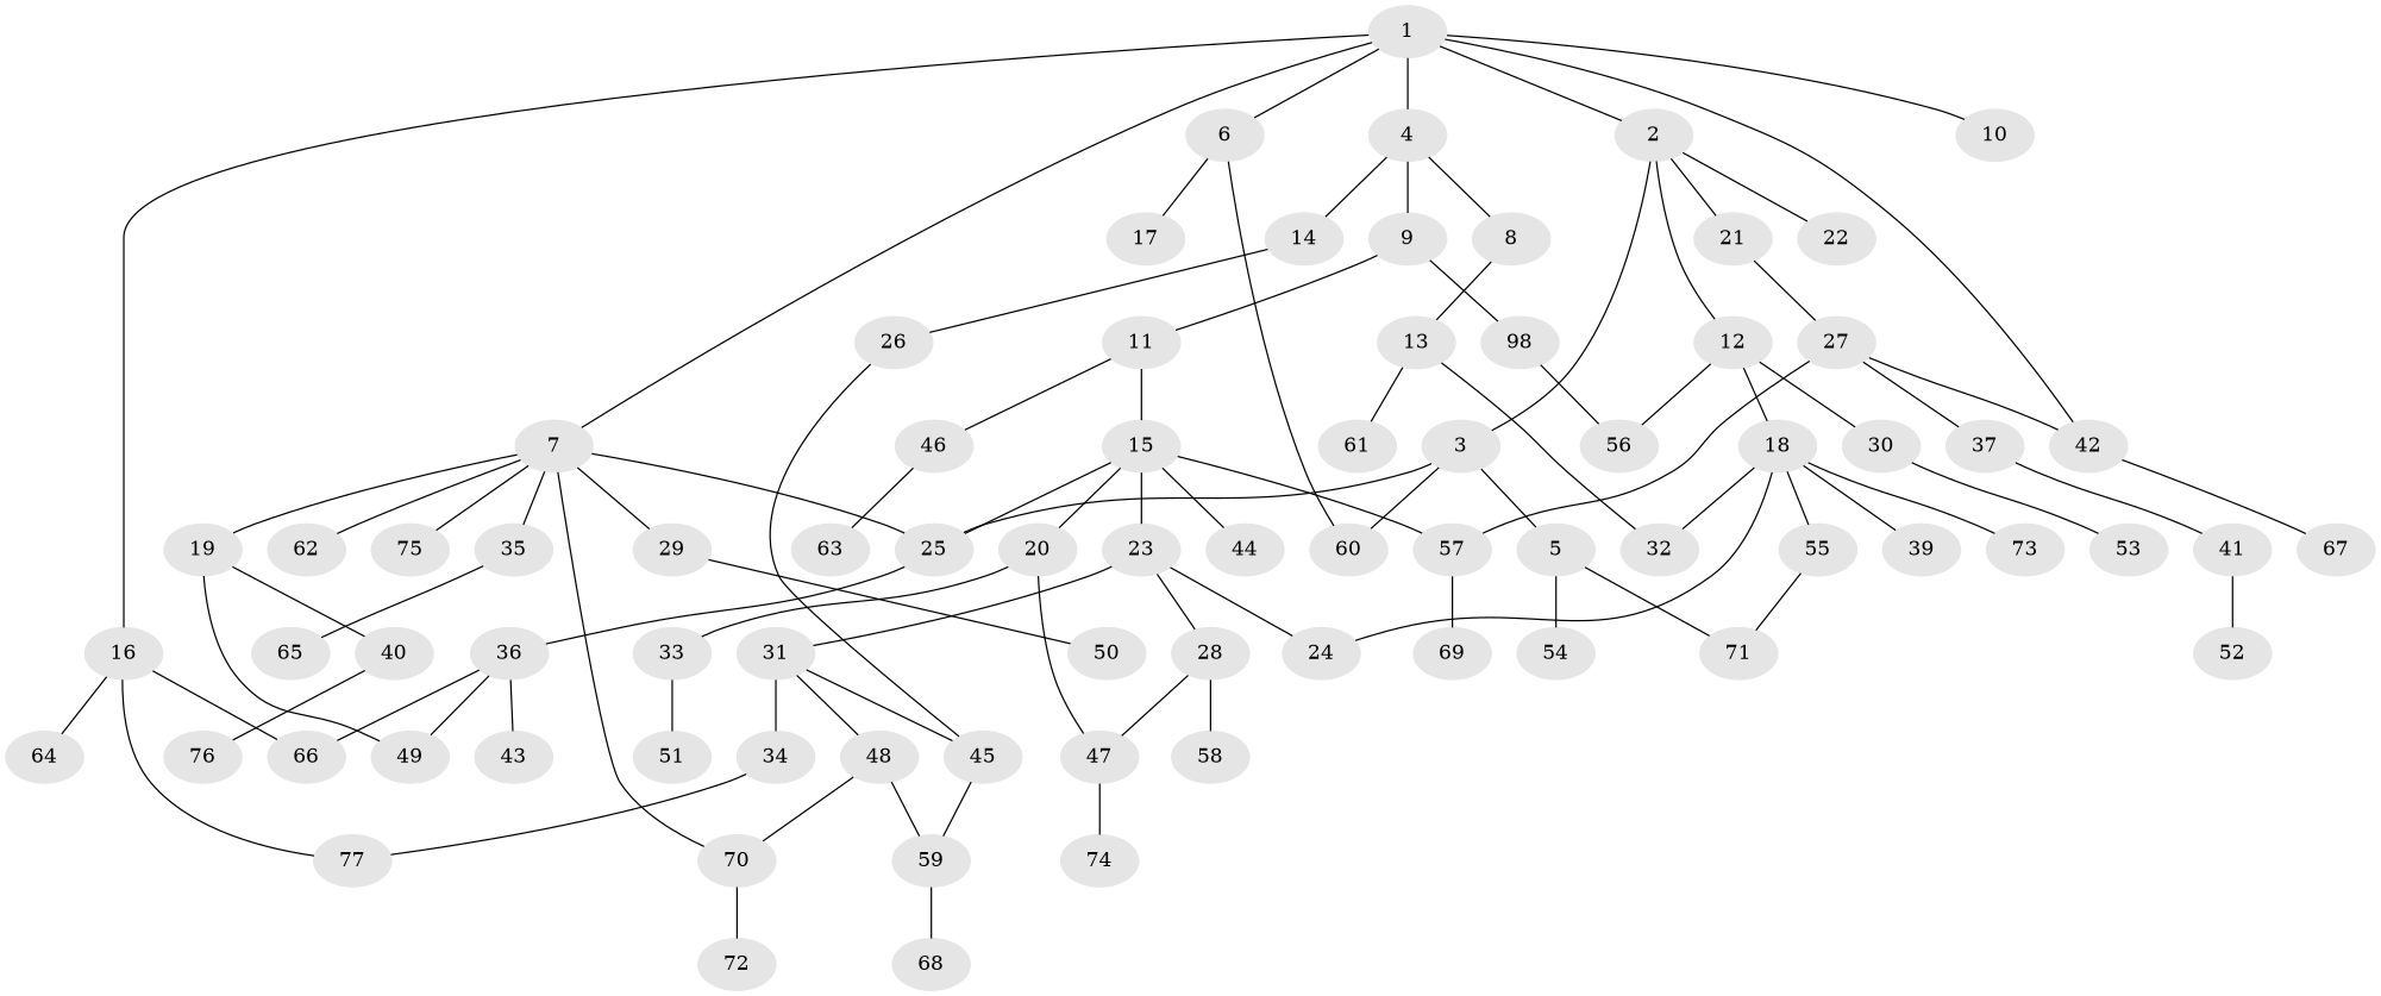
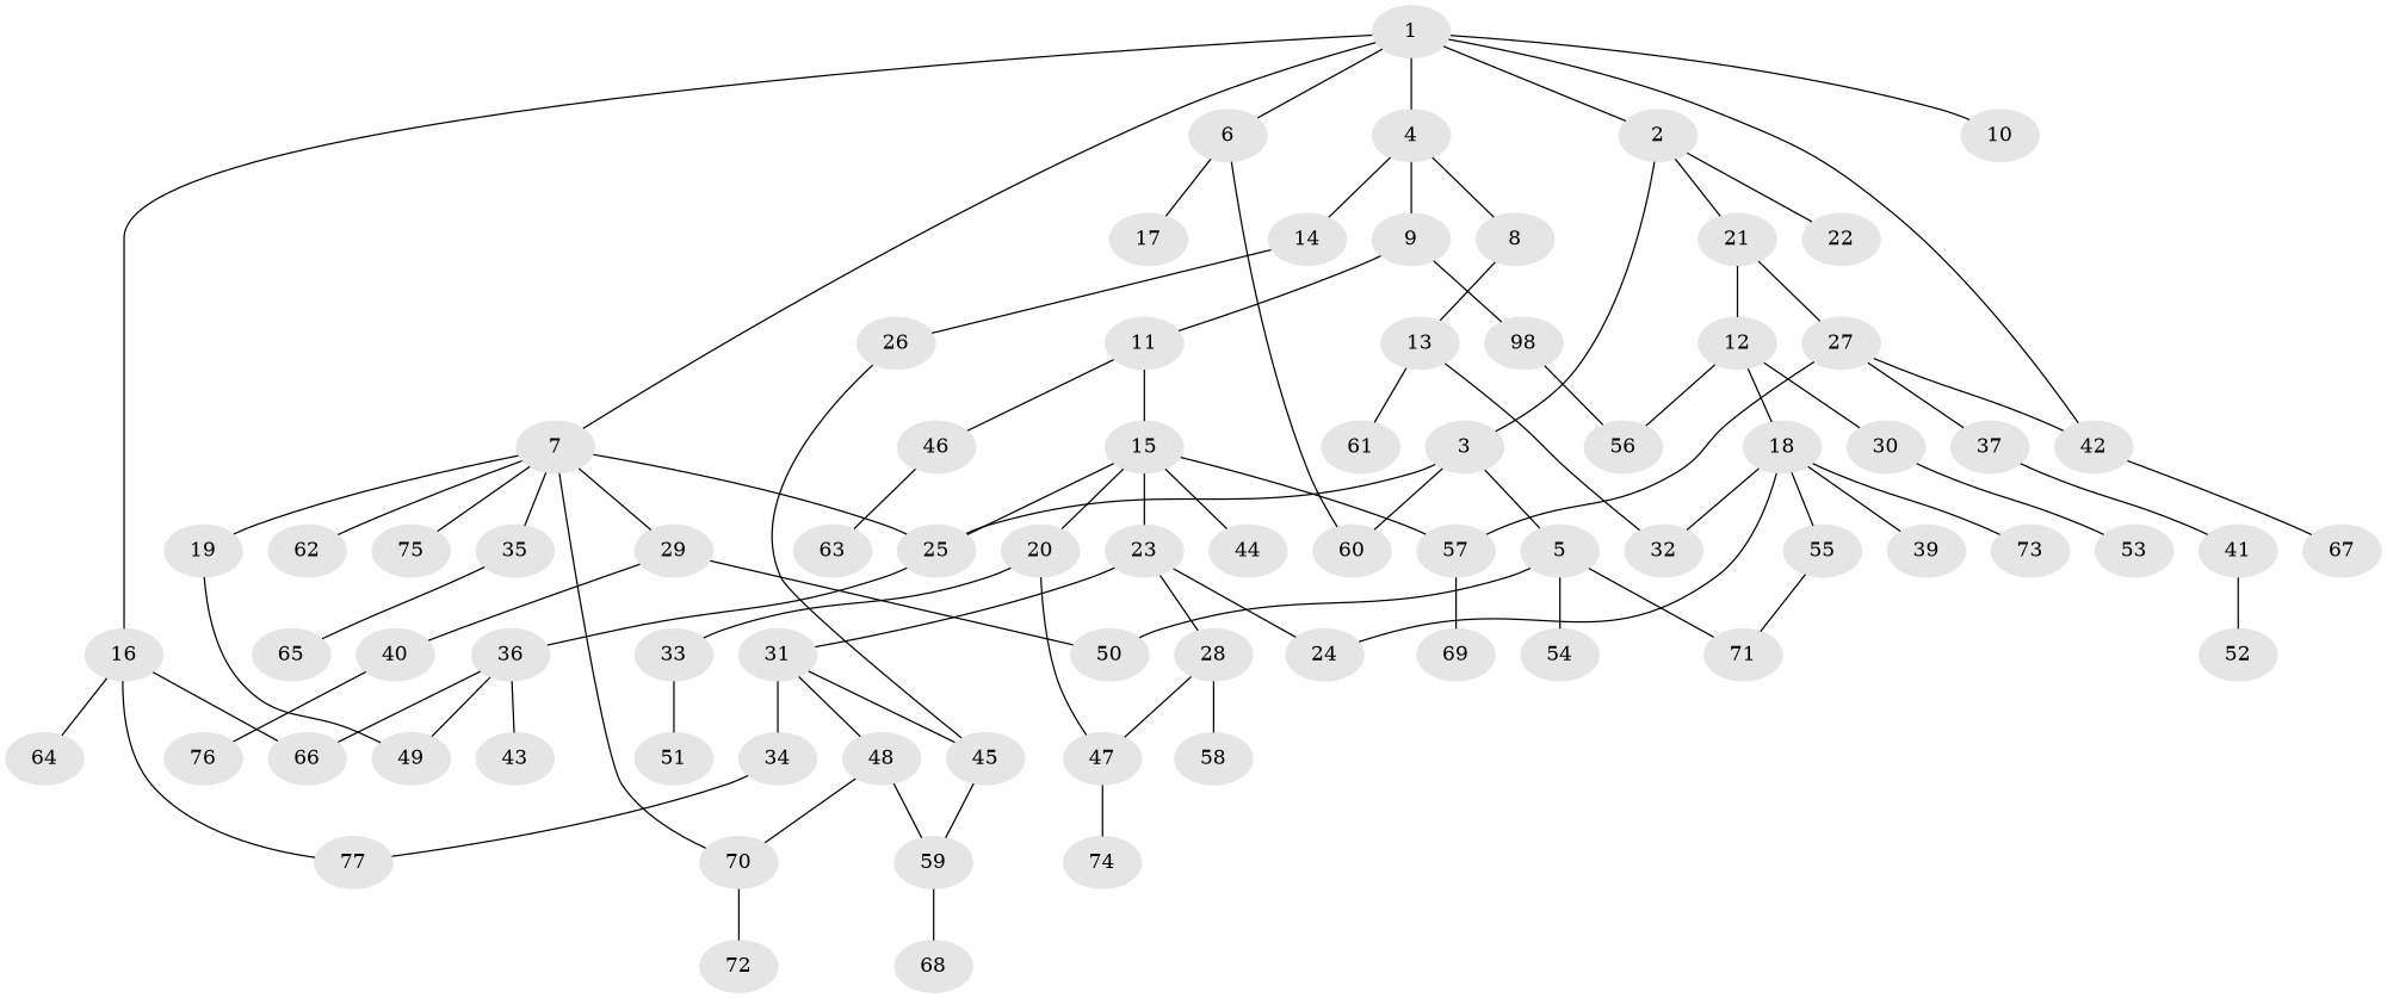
  graph {
    node [color=gray90 style=filled]
    1
    2
    4
    6
    7
    10
    16
    42
    3
    12
    21
    22
    8
    9
    14
    60
    17
    25
    19
    29
    35
    62
    70
    75
    64
    66
    77
    67
    5
    18
    30
    56
    27
    50
    54
    71
    36
    13
    11
    n40 [label=98]
    26
    40
    49
    65
    72
    32
    61
    15
    46
    20
    23
    44
    57
    63
    24
    39
    55
    73
    53
    45
    33
    47
    28
    31
    69
    76
    51
    74
    37
    58
    34
    48
    43
    59
    41
    52
    68
    1 -- 2
    1 -- 4
    1 -- 6
    1 -- 7
    1 -- 10
    1 -- 16
    1 -- 42
    2 -- 3
-   2 -- 12
+   21 -- 12
    2 -- 21
    2 -- 22
    4 -- 8
    4 -- 9
    4 -- 14
    6 -- 60
    6 -- 17
    7 -- 25
    7 -- 19
    7 -- 29
    7 -- 35
    7 -- 62
    7 -- 70
    7 -- 75
    16 -- 64
    16 -- 66
    16 -- 77
    42 -- 67
    3 -- 60
    3 -- 25
    3 -- 5
    12 -- 18
    12 -- 30
    12 -- 56
    21 -- 27
    8 -- 13
    9 -- 11
    9 -- n40
    14 -- 26
    25 -- 36
-   19 -- 40
+   29 -- 40
    19 -- 49
    29 -- 50
    35 -- 65
    70 -- 72
+   5 -- 50
    5 -- 54
    5 -- 71
    18 -- 32
    18 -- 24
    18 -- 39
    18 -- 55
    18 -- 73
    30 -- 53
    27 -- 42
    27 -- 57
    27 -- 37
    36 -- 66
    36 -- 49
    36 -- 43
    13 -- 32
    13 -- 61
    11 -- 15
    11 -- 46
    n40 -- 56
    26 -- 45
    40 -- 76
    15 -- 25
    15 -- 20
    15 -- 23
    15 -- 44
    15 -- 57
    46 -- 63
    20 -- 33
    20 -- 47
    23 -- 24
    23 -- 28
    23 -- 31
    57 -- 69
    55 -- 71
    45 -- 59
    33 -- 51
    47 -- 74
    28 -- 47
    28 -- 58
    31 -- 45
    31 -- 34
    31 -- 48
    37 -- 41
    34 -- 77
    48 -- 70
    48 -- 59
    59 -- 68
    41 -- 52
  }
